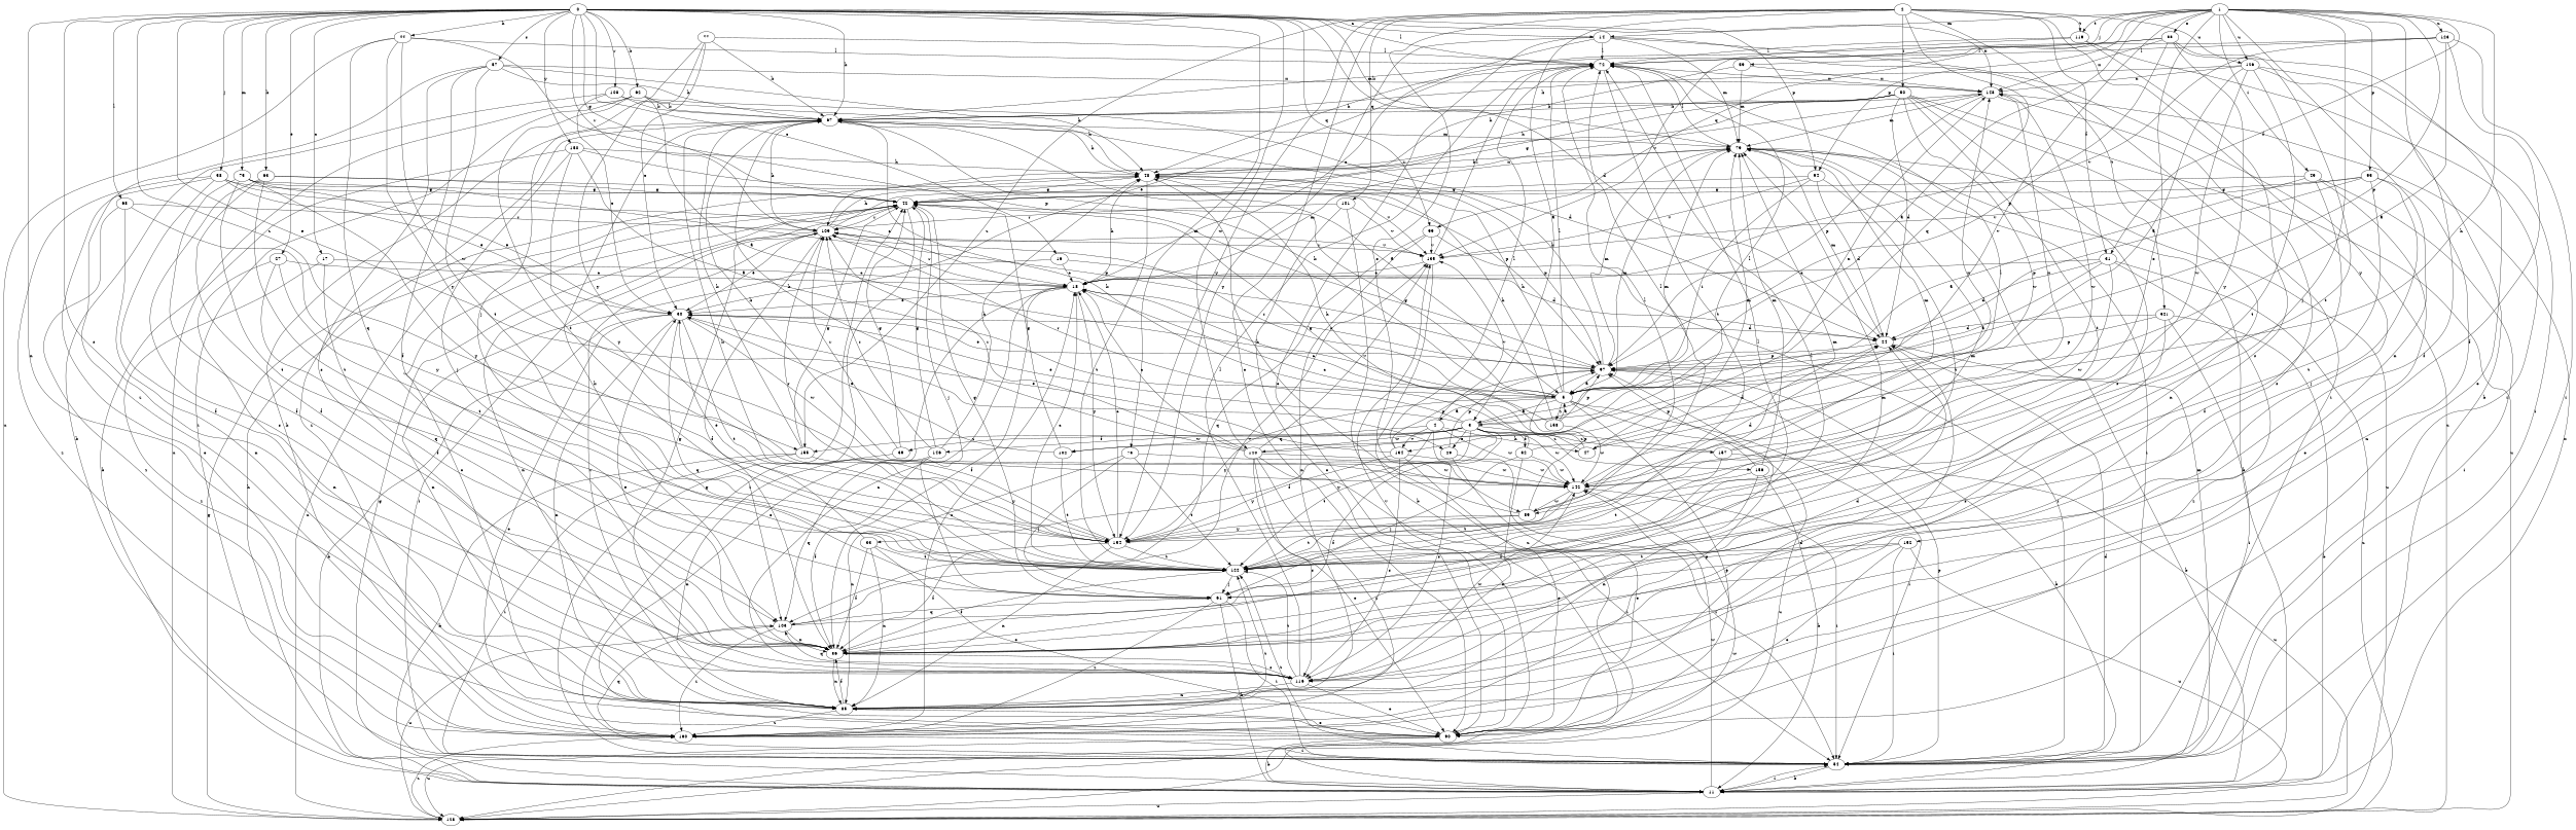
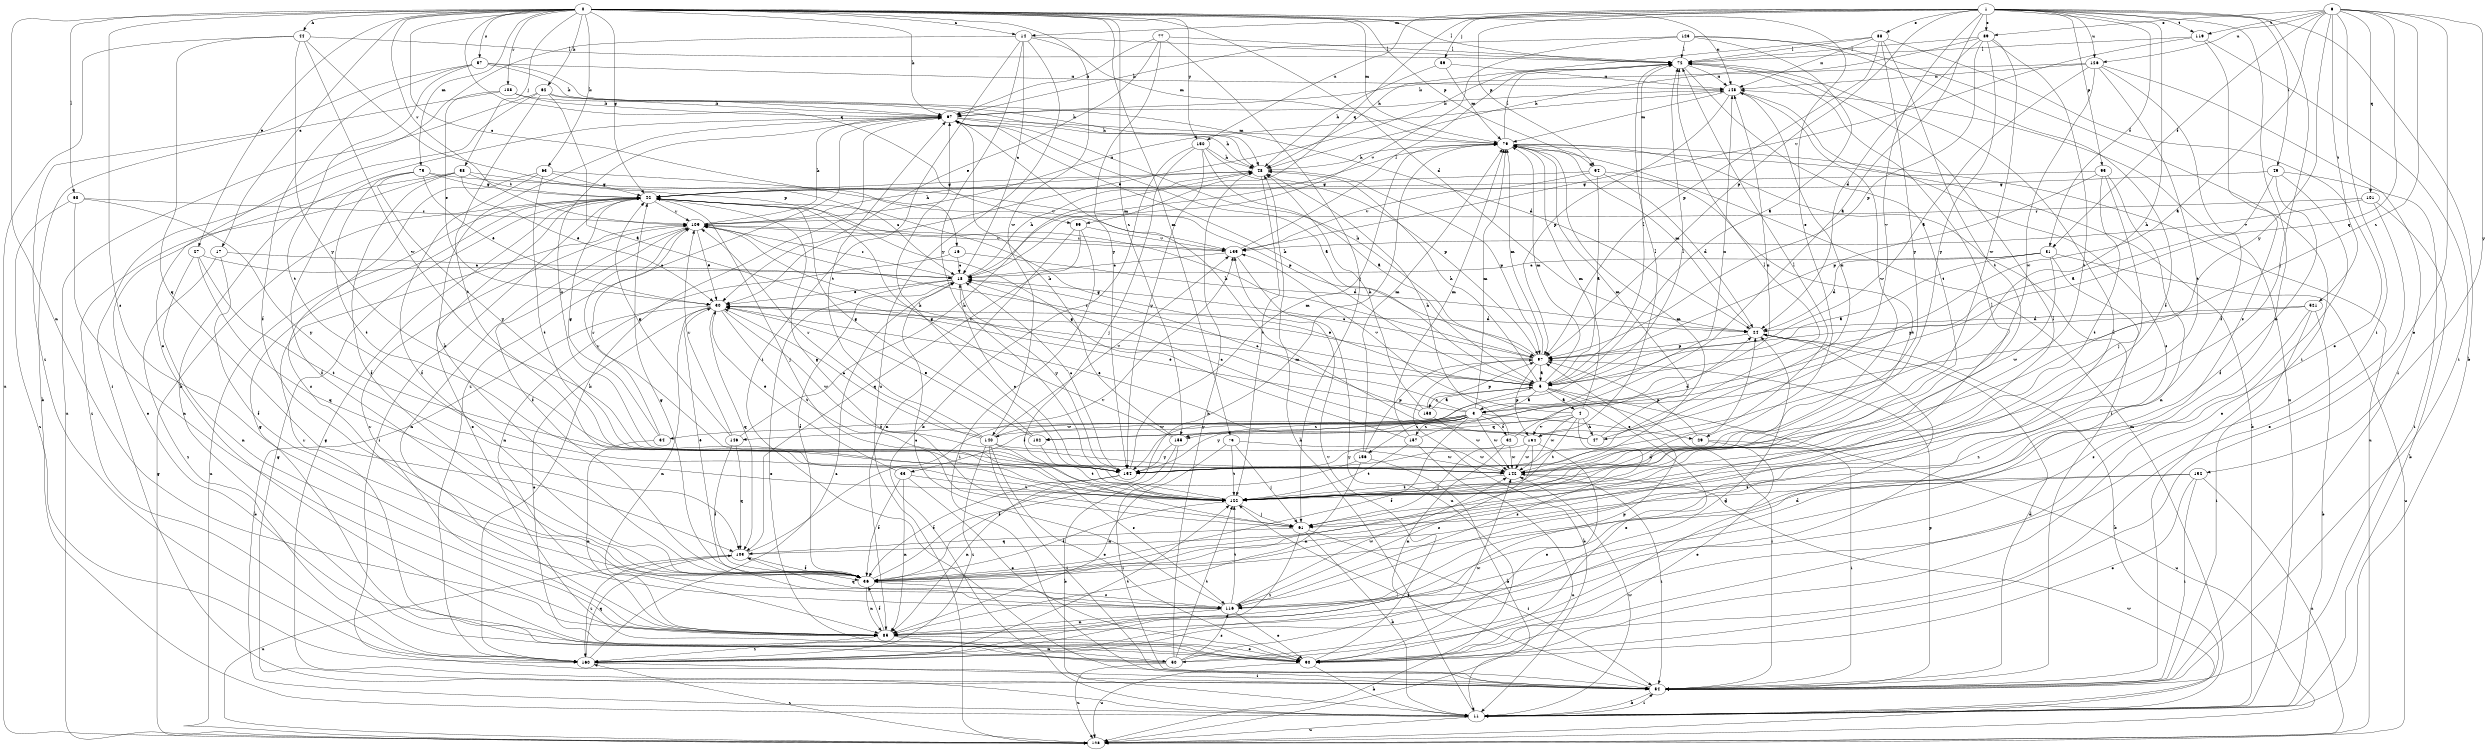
  strict digraph {
    0
    14
    16
    17
    24
    27
    29
    42
    44
    57
    58
    62
    63
    67
    68
    72
    73
    75
    85
    94
    99
    108
    109
    116
    140
    148
    150
    155
    79
    90
    154
    54
    128
    18
    36
    160
    11
    97
    122
    103
    61
    142
    48
    30
    5
    135
    1
    3
    31
    47
    49
    59
    88
    89
    95
    119
    123
    126
    134
    32
    33
-   34 [label=39]
+   34
    n63 [label=146]
    156
    157
    77
-   2
+   2 [label=6]
    50
    101
    102
    n71 [label=521]
    152
    4
    158
    0 -> 14 [label=c]
    0 -> 16 [label=c]
    0 -> 17 [label=c]
    0 -> 24 [label=d]
    0 -> 27 [label=e]
    0 -> 29 [label=e]
    0 -> 42 [label=g]
    0 -> 44 [label=h]
    0 -> 57 [label=s]
    0 -> 58 [label=j]
    0 -> 62 [label=k]
    0 -> 63 [label=k]
    0 -> 67 [label=k]
    0 -> 68 [label=l]
    0 -> 72 [label=l]
    0 -> 73 [label=m]
    0 -> 75 [label=m]
    0 -> 85 [label=n]
    0 -> 94 [label=p]
    0 -> 99 [label=q]
    0 -> 108 [label=r]
    0 -> 109 [label=r]
    0 -> 116 [label=s]
    0 -> 140 [label=w]
    0 -> 148 [label=x]
    0 -> 150 [label=y]
    0 -> 155 [label=z]
    0 -> 79 [label=m]
    14 -> 72 [label=l]
    14 -> 79 [label=m]
    14 -> 90 [label=o]
    14 -> 154 [label=y]
    14 -> 54 [label=i]
    14 -> 128 [label=u]
    14 -> 18 [label=c]
    16 -> 24 [label=d]
    16 -> 85 [label=n]
    16 -> 18 [label=c]
    17 -> 18 [label=c]
    17 -> 36 [label=f]
    17 -> 160 [label=z]
    24 -> 79 [label=m]
    24 -> 11 [label=b]
    24 -> 97 [label=p]
    27 -> 85 [label=n]
    27 -> 18 [label=c]
    27 -> 122 [label=t]
    27 -> 103 [label=q]
    29 -> 90 [label=o]
    29 -> 54 [label=i]
    29 -> 97 [label=p]
    42 -> 109 [label=r]
    42 -> 90 [label=o]
    42 -> 54 [label=i]
    42 -> 128 [label=u]
    42 -> 61 [label=j]
    44 -> 72 [label=l]
    44 -> 154 [label=y]
    44 -> 128 [label=u]
    44 -> 97 [label=p]
    44 -> 103 [label=q]
    44 -> 142 [label=w]
    57 -> 67 [label=k]
-   57 -> 116 [label=s]
    57 -> 148 [label=x]
    57 -> 36 [label=f]
    57 -> 160 [label=z]
    57 -> 122 [label=t]
    57 -> 48 [label=h]
-   58 -> 42 [label=g]
+   58 -> 42 [label=t]
    58 -> 90 [label=o]
    58 -> 18 [label=c]
    58 -> 36 [label=f]
    58 -> 160 [label=z]
    58 -> 30 [label=e]
    62 -> 24 [label=d]
    62 -> 67 [label=k]
    62 -> 54 [label=i]
    62 -> 128 [label=u]
    62 -> 122 [label=t]
    62 -> 5 [label=a]
    63 -> 42 [label=g]
    63 -> 116 [label=s]
    63 -> 36 [label=f]
    63 -> 122 [label=t]
    63 -> 135 [label=v]
    67 -> 79 [label=m]
    67 -> 160 [label=z]
    67 -> 48 [label=h]
    67 -> 5 [label=a]
    68 -> 85 [label=n]
    68 -> 109 [label=r]
    68 -> 154 [label=y]
    68 -> 160 [label=z]
    72 -> 148 [label=x]
    72 -> 122 [label=t]
    72 -> 30 [label=e]
    73 -> 85 [label=n]
    73 -> 122 [label=t]
    73 -> 61 [label=j]
    73 -> 142 [label=w]
    75 -> 42 [label=g]
    75 -> 154 [label=y]
    75 -> 36 [label=f]
    75 -> 97 [label=p]
    75 -> 122 [label=t]
    75 -> 30 [label=e]
    85 -> 109 [label=r]
    85 -> 90 [label=o]
    85 -> 36 [label=f]
    85 -> 160 [label=z]
    94 -> 24 [label=d]
    94 -> 42 [label=g]
    94 -> 122 [label=t]
-   94 -> 5 [label=i]
+   94 -> 5 [label=a]
    94 -> 135 [label=v]
    99 -> 85 [label=n]
    99 -> 54 [label=i]
    99 -> 103 [label=q]
    99 -> 135 [label=v]
    108 -> 67 [label=k]
    108 -> 11 [label=b]
    108 -> 48 [label=h]
    108 -> 30 [label=e]
    109 -> 67 [label=k]
    109 -> 85 [label=n]
    109 -> 148 [label=x]
-   109 -> 54 [label=i]
    109 -> 36 [label=f]
    109 -> 48 [label=h]
    109 -> 30 [label=e]
    109 -> 135 [label=v]
    116 -> 42 [label=g]
    116 -> 72 [label=l]
    116 -> 85 [label=n]
    116 -> 90 [label=o]
    116 -> 18 [label=c]
    116 -> 122 [label=t]
    116 -> 103 [label=q]
    116 -> 142 [label=w]
-   140 -> 67 [label=k]
+   140 -> 67 [label=t]
    140 -> 72 [label=l]
    140 -> 109 [label=r]
    140 -> 116 [label=s]
    140 -> 90 [label=o]
    140 -> 54 [label=i]
-   140 -> 18 [label=c]
+   140 -> 30 [label=c]
    140 -> 160 [label=z]
    140 -> 142 [label=w]
    140 -> 135 [label=v]
    148 -> 67 [label=k]
    148 -> 116 [label=s]
    148 -> 79 [label=m]
    148 -> 97 [label=p]
    148 -> 142 [label=w]
    150 -> 154 [label=y]
    150 -> 11 [label=b]
    150 -> 97 [label=p]
    150 -> 61 [label=j]
    150 -> 48 [label=h]
    150 -> 5 [label=a]
    155 -> 42 [label=g]
    155 -> 67 [label=k]
    155 -> 154 [label=y]
    155 -> 54 [label=i]
    155 -> 11 [label=b]
    79 -> 72 [label=l]
    79 -> 54 [label=i]
    79 -> 128 [label=u]
    79 -> 11 [label=b]
    79 -> 48 [label=h]
    90 -> 128 [label=u]
    90 -> 11 [label=b]
    90 -> 135 [label=v]
    154 -> 72 [label=l]
    154 -> 85 [label=n]
    154 -> 109 [label=r]
    154 -> 79 [label=m]
    154 -> 18 [label=c]
    154 -> 36 [label=f]
-   154 -> 122 [label=t]
    54 -> 24 [label=d]
    54 -> 42 [label=g]
    54 -> 11 [label=b]
    54 -> 97 [label=p]
    54 -> 122 [label=t]
    128 -> 42 [label=g]
    128 -> 160 [label=z]
    128 -> 142 [label=w]
    18 -> 109 [label=r]
    18 -> 79 [label=m]
    18 -> 90 [label=o]
    18 -> 154 [label=y]
    18 -> 36 [label=f]
    18 -> 48 [label=h]
    18 -> 30 [label=e]
    36 -> 24 [label=d]
    36 -> 67 [label=k]
    36 -> 72 [label=l]
    36 -> 85 [label=n]
    36 -> 116 [label=s]
    36 -> 79 [label=m]
    36 -> 30 [label=e]
    160 -> 24 [label=d]
    160 -> 67 [label=k]
    160 -> 54 [label=i]
    160 -> 18 [label=c]
    160 -> 97 [label=p]
    160 -> 122 [label=t]
    160 -> 103 [label=q]
    11 -> 42 [label=g]
    11 -> 148 [label=x]
    11 -> 79 [label=m]
    11 -> 54 [label=i]
    11 -> 128 [label=u]
    11 -> 142 [label=w]
    11 -> 48 [label=h]
    97 -> 67 [label=k]
    97 -> 79 [label=m]
    97 -> 18 [label=c]
    97 -> 11 [label=b]
    97 -> 30 [label=e]
    97 -> 5 [label=a]
    122 -> 67 [label=k]
    122 -> 79 [label=m]
    122 -> 18 [label=c]
    122 -> 36 [label=f]
    122 -> 61 [label=j]
    103 -> 72 [label=l]
    103 -> 128 [label=u]
-   103 -> 36 [label=x]
+   103 -> 36 [label=f]
    103 -> 160 [label=z]
    103 -> 135 [label=v]
    61 -> 42 [label=g]
    61 -> 54 [label=i]
    61 -> 160 [label=z]
    61 -> 11 [label=b]
    61 -> 103 [label=q]
    142 -> 67 [label=k]
    142 -> 72 [label=l]
    142 -> 54 [label=i]
    142 -> 122 [label=t]
    48 -> 42 [label=g]
    48 -> 97 [label=p]
    48 -> 122 [label=t]
    30 -> 24 [label=d]
    30 -> 85 [label=n]
    30 -> 90 [label=o]
    30 -> 11 [label=b]
    30 -> 122 [label=t]
    30 -> 103 [label=q]
    30 -> 142 [label=w]
    5 -> 42 [label=g]
    5 -> 67 [label=k]
    5 -> 72 [label=l]
    5 -> 109 [label=r]
    5 -> 79 [label=m]
    5 -> 90 [label=o]
    5 -> 154 [label=y]
    5 -> 54 [label=i]
    5 -> 128 [label=u]
    5 -> 48 [label=h]
    5 -> 3 [label=a]
    5 -> 4 [label=a]
    5 -> 158 [label=z]
    135 -> 72 [label=l]
    135 -> 109 [label=r]
    135 -> 128 [label=u]
    135 -> 18 [label=c]
    1 -> 14 [label=m]
    1 -> 85 [label=n]
    1 -> 94 [label=p]
    1 -> 99 [label=q]
    1 -> 11 [label=b]
    1 -> 97 [label=p]
    1 -> 61 [label=j]
    1 -> 3 [label=a]
    1 -> 31 [label=f]
    1 -> 47 [label=h]
    1 -> 49 [label=i]
    1 -> 59 [label=j]
    1 -> 88 [label=o]
    1 -> 89 [label=o]
    1 -> 95 [label=p]
    1 -> 119 [label=t]
-   1 -> 123 [label=u]
+   1 -> 150 [label=u]
    1 -> 126 [label=u]
    1 -> 134 [label=v]
    3 -> 29 [label=e]
    3 -> 109 [label=r]
    3 -> 140 [label=w]
    3 -> 148 [label=x]
    3 -> 155 [label=z]
    3 -> 79 [label=m]
    3 -> 154 [label=y]
    3 -> 36 [label=f]
    3 -> 142 [label=w]
    3 -> 30 [label=e]
    3 -> 32 [label=f]
    3 -> 33 [label=f]
    3 -> 34 [label=f]
    3 -> n63 [label=w]
    3 -> 156 [label=z]
    3 -> 157 [label=z]
    31 -> 24 [label=d]
    31 -> 128 [label=u]
    31 -> 18 [label=c]
    31 -> 160 [label=z]
    31 -> 142 [label=w]
    31 -> 5 [label=a]
    47 -> 67 [label=k]
    47 -> 148 [label=x]
    47 -> 79 [label=m]
    47 -> 18 [label=c]
    49 -> 42 [label=g]
    49 -> 90 [label=o]
    49 -> 54 [label=i]
    49 -> 36 [label=f]
    49 -> 5 [label=a]
    59 -> 148 [label=x]
    59 -> 79 [label=m]
    59 -> 48 [label=h]
    88 -> 72 [label=l]
    88 -> 148 [label=x]
    88 -> 90 [label=o]
    88 -> 154 [label=y]
    88 -> 97 [label=p]
    88 -> 122 [label=t]
    88 -> 48 [label=h]
    89 -> 24 [label=d]
    89 -> 72 [label=l]
    89 -> 154 [label=y]
    89 -> 97 [label=p]
    89 -> 122 [label=t]
-   142 -> 89 [label=w]
+   89 -> 142 [label=w]
    89 -> 48 [label=h]
    95 -> 42 [label=g]
    95 -> 85 [label=n]
    95 -> 97 [label=p]
    95 -> 122 [label=t]
    95 -> 61 [label=j]
-   95 -> 135 [label=v]
    119 -> 72 [label=l]
    119 -> 116 [label=s]
    119 -> 54 [label=i]
    119 -> 135 [label=v]
    123 -> 67 [label=k]
    123 -> 72 [label=l]
    123 -> 54 [label=i]
    123 -> 18 [label=v]
    123 -> 36 [label=f]
    123 -> 5 [label=a]
    126 -> 67 [label=k]
    126 -> 148 [label=x]
    126 -> 54 [label=i]
    126 -> 36 [label=f]
    126 -> 122 [label=t]
    126 -> 142 [label=w]
    126 -> 5 [label=a]
    134 -> 72 [label=l]
    134 -> 116 [label=s]
    134 -> 90 [label=o]
    134 -> 154 [label=y]
-   134 -> 97 [label=p]
+   97 -> 134 [label=p]
    134 -> 142 [label=w]
    134 -> 30 [label=e]
    32 -> 24 [label=d]
    32 -> 85 [label=n]
    32 -> 61 [label=j]
    32 -> 142 [label=w]
    32 -> 48 [label=h]
    33 -> 85 [label=n]
    33 -> 90 [label=o]
    33 -> 36 [label=f]
    33 -> 122 [label=t]
    33 -> 30 [label=e]
    34 -> 42 [label=g]
    34 -> 85 [label=n]
    34 -> 109 [label=r]
    n63 -> 42 [label=g]
    n63 -> 109 [label=r]
    n63 -> 36 [label=f]
    n63 -> 103 [label=q]
    n63 -> 48 [label=h]
    156 -> 85 [label=n]
    156 -> 79 [label=m]
    156 -> 36 [label=f]
    156 -> 11 [label=b]
    156 -> 97 [label=p]
    157 -> 42 [label=g]
    157 -> 148 [label=x]
    157 -> 79 [label=m]
    157 -> 128 [label=u]
    157 -> 122 [label=t]
    77 -> 67 [label=k]
    77 -> 72 [label=l]
    77 -> 154 [label=y]
    77 -> 61 [label=j]
    77 -> 30 [label=e]
    2 -> 155 [label=z]
    2 -> 90 [label=o]
    2 -> 154 [label=y]
    2 -> 3 [label=a]
    2 -> 31 [label=f]
    2 -> 89 [label=o]
    2 -> 119 [label=t]
    2 -> 126 [label=u]
    2 -> 50 [label=i]
    2 -> 101 [label=q]
    2 -> 102 [label=q]
    2 -> n71 [label=t]
    2 -> 152 [label=y]
    50 -> 24 [label=d]
    50 -> 42 [label=g]
    50 -> 67 [label=k]
-   50 -> 85 [label=n]
+   85 -> 50 [label=n]
    50 -> 109 [label=r]
    50 -> 116 [label=s]
    50 -> 128 [label=u]
    50 -> 122 [label=t]
    50 -> 142 [label=w]
    50 -> 48 [label=h]
    101 -> 109 [label=r]
    101 -> 90 [label=o]
    101 -> 11 [label=b]
    101 -> 135 [label=v]
    102 -> 42 [label=g]
    102 -> 122 [label=t]
    102 -> 30 [label=e]
    n71 -> 24 [label=d]
    n71 -> 116 [label=s]
    n71 -> 54 [label=i]
    n71 -> 11 [label=b]
    n71 -> 97 [label=p]
    152 -> 90 [label=o]
    152 -> 54 [label=i]
    152 -> 128 [label=u]
    152 -> 122 [label=t]
    152 -> 61 [label=j]
    4 -> 116 [label=s]
+   4 -> 79 [label=m]
    4 -> 122 [label=t]
    4 -> 142 [label=w]
    4 -> 135 [label=v]
    4 -> 47 [label=h]
    4 -> 134 [label=v]
    4 -> 102 [label=q]
    158 -> 18 [label=c]
    158 -> 97 [label=p]
    158 -> 142 [label=w]
    158 -> 48 [label=h]
    158 -> 5 [label=a]
  }
